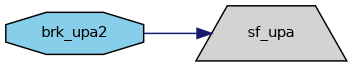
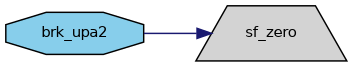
  digraph {
    rankdir=LR
    node [color=black fontname=Helvetica fontsize=10 style=filled]
    n1 [fillcolor=skyblue fontcolor=black height=0.2 label=brk_upa2 shape=octagon width=0.4]
-   n2 [fillcolor=lightgrey height=0.2 label=sf_upa shape=trapezium width=0.4]
+   n2 [fillcolor=lightgrey height=0.2 label=sf_zero shape=trapezium width=0.4]
    n1 -> n2 [color=midnightblue fontname=Helvetica fontsize=10 labelfontname=Helvetica labelfontsize=10 style=solid]
  }
